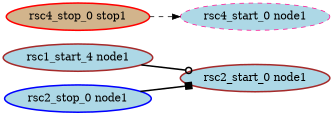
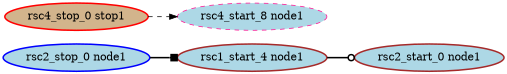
  digraph {
    rankdir=LR
    node [color=brown fillcolor=lightblue fontcolor=black style="bold,filled"]
    edge [style=bold]
    n1 [label="rsc1_start_4 node1"]
    "rsc2_start_0 node1"
    "rsc2_stop_0 node1" [color=blue]
-   "rsc4_start_0 node1" [color=deeppink style="dashed,filled"]
+   "rsc4_start_0 node1" [color=deeppink style="dashed,filled" label="rsc4_start_8 node1"]
    n5 [color=red fillcolor=tan label="rsc4_stop_0 stop1"]
    n1 -> "rsc2_start_0 node1" [arrowhead=odot]
-   "rsc2_stop_0 node1" -> "rsc2_start_0 node1" [arrowhead=box]
+   "rsc2_stop_0 node1" -> n1 [arrowhead=box]
    n5 -> "rsc4_start_0 node1" [arrowhead=normal style=dashed]
  }
